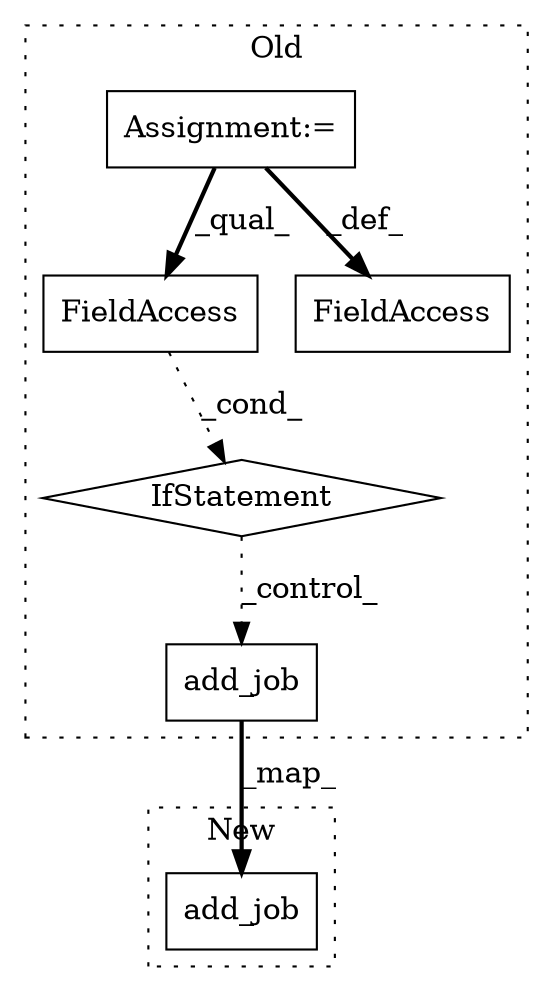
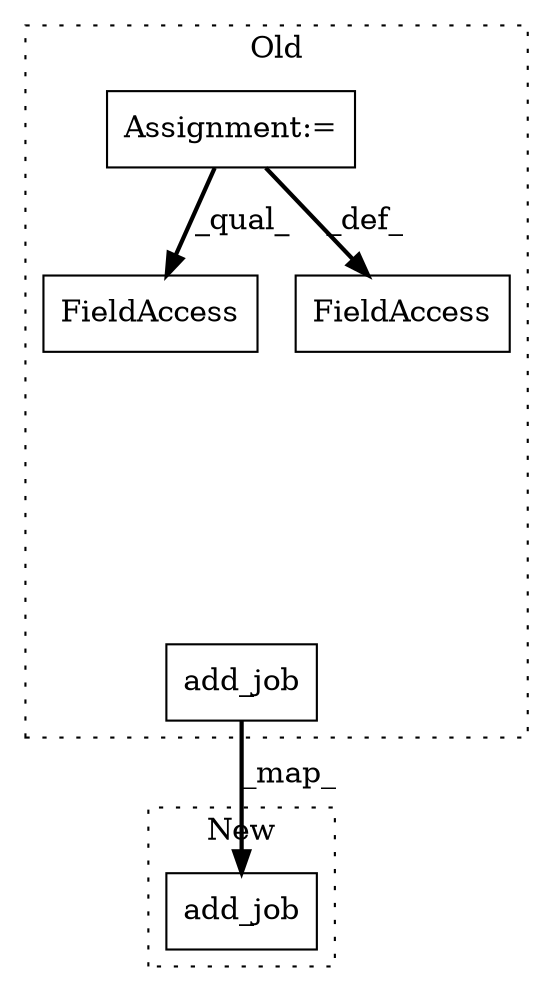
  digraph {
    node [a=32 l="8,2" shape=box]
    edge [style=bold]
    n1 [label=add_job s="1491,1558"]
    n2 [a=22 l=18 label=FieldAccess s=1453]
-   n3 [a=25 l="4,2" label=IfStatement s="1449,1471" shape=diamond]
    n4 [a=7 l=6 label="Assignment:=" s=1391]
    n5 [a=22 l=12 label=FieldAccess s=1403]
    n6 [label=add_job s="1443,1517"]
    subgraph cluster_1 {
      label=Old
      style=dotted
      n1
      n2
-     n3
      n4
      n5
    }
    subgraph cluster_2 {
      label=New
      style=dotted
      n6
    }
    n1 -> n6 [label=_map_]
-   n2 -> n3 [label=_cond_ style=dotted]
-   n3 -> n1 [label=_control_ style=dotted]
    n4 -> n2 [label=_qual_]
    n4 -> n5 [label=_def_]
  }
